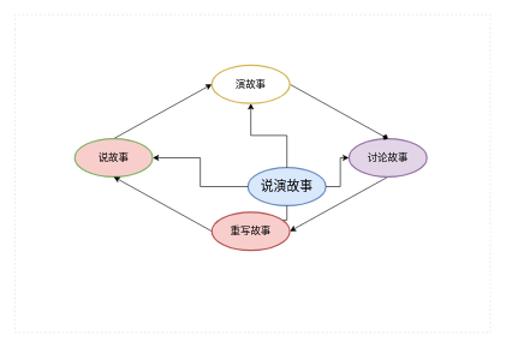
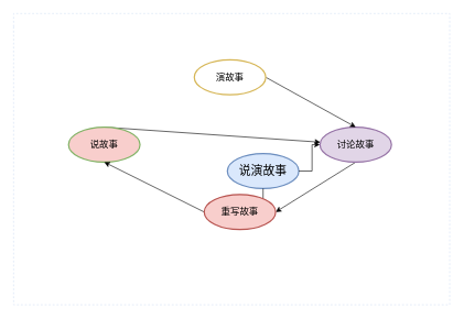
  <mxCell id="0" />
  <mxCell id="1" parent="0" />
  <mxCell id="2" value="" style="swimlane;html=1;startSize=20;horizontal=1;containerType=tree;labelBackgroundColor=none;strokeColor=#D4E1F5;strokeWidth=1;fillColor=none;fontFamily=Comic Sans MS;fontSize=9;swimlaneLine=0;dashed=1;collapsible=0;" parent="1" vertex="1"><mxGeometry x="20" y="20" width="659" height="441" as="geometry" /></mxCell>
  <mxCell id="3" value="&lt;font style=&quot;font-size: 18px;&quot; face=&quot;Comic Sans MS&quot;&gt;说演故事&lt;/font&gt;" style="ellipse;whiteSpace=wrap;html=1;align=center;container=1;recursiveResize=0;treeFolding=1;strokeWidth=2;fillColor=#dae8fc;strokeColor=#6c8ebf;" parent="2" vertex="1"><mxGeometry x="323" y="212" width="108" height="53" as="geometry" /></mxCell>
  <mxCell id="4" value="" style="edgeStyle=orthogonalEdgeStyle;rounded=0;orthogonalLoop=1;jettySize=auto;html=1;" edge="1" source="3" target="6" parent="2"><mxGeometry relative="1" as="geometry" /></mxCell>
  <mxCell id="5" style="rounded=0;orthogonalLoop=1;jettySize=auto;html=1;exitX=0.5;exitY=1;exitDx=0;exitDy=0;entryX=1;entryY=0.5;entryDx=0;entryDy=0;" edge="1" parent="2" source="6" target="15"><mxGeometry relative="1" as="geometry" /></mxCell>
  <mxCell id="6" value="&lt;font style=&quot;font-size: 14px;&quot; face=&quot;Comic Sans MS&quot;&gt;讨论故事&lt;/font&gt;" style="ellipse;whiteSpace=wrap;html=1;align=center;container=1;recursiveResize=0;treeFolding=1;strokeWidth=2;fillColor=#e1d5e7;strokeColor=#9673a6;" vertex="1" parent="2"><mxGeometry x="463" y="172" width="108" height="53" as="geometry" /></mxCell>
- <mxCell id="7" value="" style="edgeStyle=orthogonalEdgeStyle;rounded=0;orthogonalLoop=1;jettySize=auto;html=1;" edge="1" source="3" target="9" parent="2"><mxGeometry relative="1" as="geometry" /></mxCell>
- <mxCell id="8" style="rounded=0;orthogonalLoop=1;jettySize=auto;html=1;exitX=0.5;exitY=0;exitDx=0;exitDy=0;entryX=0;entryY=0.5;entryDx=0;entryDy=0;" edge="1" parent="2" source="9" target="12"><mxGeometry relative="1" as="geometry" /></mxCell>
+ <mxCell id="8" style="rounded=0;orthogonalLoop=1;jettySize=auto;html=1;exitX=0.5;exitY=0;exitDx=0;exitDy=0;" edge="1" parent="2" source="9" target="6"><mxGeometry relative="1" as="geometry" /></mxCell>
  <mxCell id="9" value="&lt;font style=&quot;font-size: 14px;&quot; face=&quot;Comic Sans MS&quot;&gt;说故事&lt;/font&gt;" style="ellipse;whiteSpace=wrap;html=1;align=center;container=1;recursiveResize=0;treeFolding=1;strokeWidth=2;fillColor=#f8cecc;strokeColor=#82b366;" vertex="1" parent="2"><mxGeometry x="83" y="172" width="108" height="53" as="geometry" /></mxCell>
- <mxCell id="10" value="" style="edgeStyle=orthogonalEdgeStyle;rounded=0;orthogonalLoop=1;jettySize=auto;html=1;" edge="1" source="3" target="12" parent="2"><mxGeometry relative="1" as="geometry" /></mxCell>
- <mxCell id="11" style="rounded=0;orthogonalLoop=1;jettySize=auto;html=1;exitX=1;exitY=0.5;exitDx=0;exitDy=0;entryX=0.5;entryY=0;entryDx=0;entryDy=0;flowAnimation=0;endArrow=diamond;" edge="1" parent="2" source="12" target="6"><mxGeometry relative="1" as="geometry" /></mxCell>
+ <mxCell id="11" style="rounded=0;orthogonalLoop=1;jettySize=auto;html=1;exitX=1;exitY=0.5;exitDx=0;exitDy=0;entryX=0.5;entryY=0;entryDx=0;entryDy=0;flowAnimation=0;" edge="1" parent="2" source="12" target="6"><mxGeometry relative="1" as="geometry" /></mxCell>
  <mxCell id="12" value="&lt;font style=&quot;font-size: 14px;&quot; face=&quot;Comic Sans MS&quot;&gt;演故事&lt;/font&gt;" style="ellipse;whiteSpace=wrap;html=1;align=center;container=1;recursiveResize=0;treeFolding=1;strokeWidth=2;fillColor=#ffffff;strokeColor=#d6b656;" vertex="1" parent="2"><mxGeometry x="273" y="70" width="108" height="53" as="geometry" /></mxCell>
  <mxCell id="13" value="" style="edgeStyle=orthogonalEdgeStyle;rounded=0;orthogonalLoop=1;jettySize=auto;html=1;" edge="1" source="3" target="15" parent="2"><mxGeometry relative="1" as="geometry" /></mxCell>
  <mxCell id="14" style="rounded=0;orthogonalLoop=1;jettySize=auto;html=1;exitX=0;exitY=0.5;exitDx=0;exitDy=0;entryX=0.5;entryY=1;entryDx=0;entryDy=0;" edge="1" parent="2" source="15" target="9"><mxGeometry relative="1" as="geometry" /></mxCell>
- <mxCell id="15" value="&lt;font style=&quot;font-size: 14px;&quot; face=&quot;Comic Sans MS&quot;&gt;重写故事&lt;/font&gt;" style="ellipse;whiteSpace=wrap;html=1;align=center;container=1;recursiveResize=0;treeFolding=1;strokeWidth=2;fillColor=#f8cecc;strokeColor=#b85450;" vertex="1" parent="2"><mxGeometry x="273" y="274" width="108" height="53" as="geometry" /></mxCell>
+ <mxCell id="15" value="&lt;font style=&quot;font-size: 14px;&quot; face=&quot;Comic Sans MS&quot;&gt;重写故事&lt;/font&gt;" style="ellipse;whiteSpace=wrap;html=1;align=center;container=1;recursiveResize=0;treeFolding=1;strokeWidth=2;fillColor=#f8cecc;strokeColor=#b85450;" vertex="1" parent="2"><mxGeometry x="288" y="274" width="108" height="53" as="geometry" /></mxCell>
